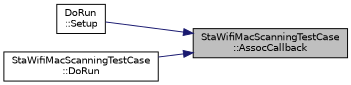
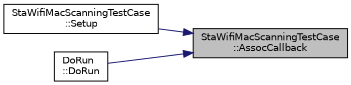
  digraph {
    rankdir=RL
    node [color=black fillcolor=white fontname=Helvetica fontsize=10 shape=record style=filled]
    edge [color=midnightblue dir=back fontname=Helvetica fontsize=10 labelfontname=Helvetica labelfontsize=10 style=solid]
    n1 [fillcolor=grey75 fontcolor=black height=0.2 label="StaWifiMacScanningTestCase\l::AssocCallback" width=0.4]
-   n2 [height=0.2 label="DoRun\l::Setup" width=0.4]
-   n3 [height=0.2 label="StaWifiMacScanningTestCase\l::DoRun" width=0.4]
+   n2 [height=0.2 label="StaWifiMacScanningTestCase\l::Setup" width=0.4]
+   n3 [height=0.2 label="DoRun\l::DoRun" width=0.4]
    n1 -> n2
    n1 -> n3
  }
